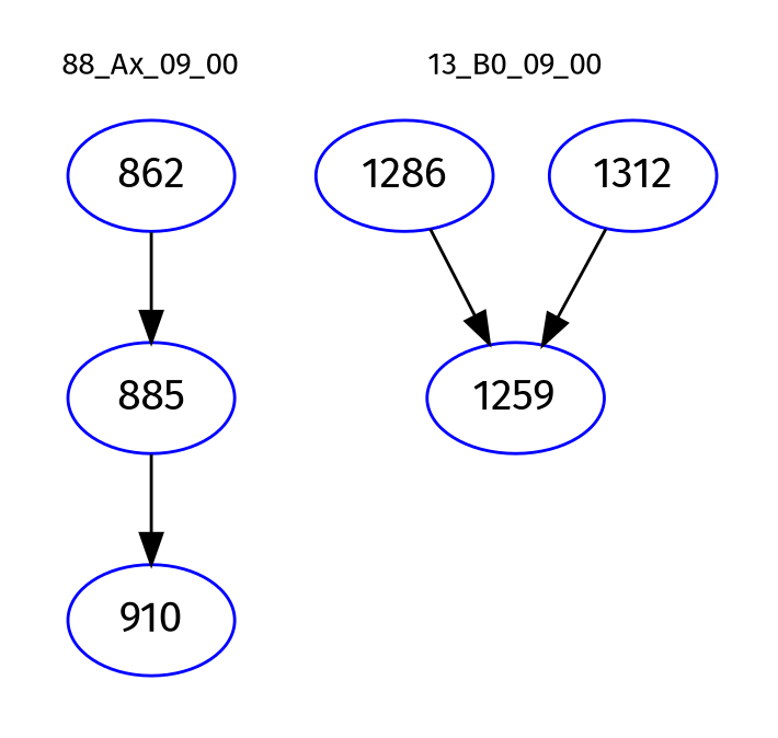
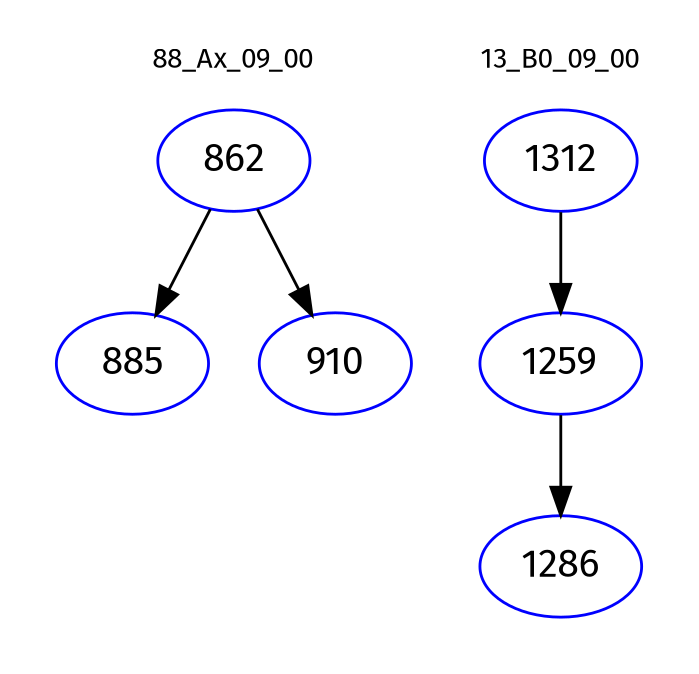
  digraph {
    fontname="Fira Sans"
    node [color=blue fontname="Fira Sans"]
    edge [color=black fontname="Fira Sans"]
    n1 [label=885]
    n2 [label=862]
    n3 [label=910]
    n4 [label=1312]
    n5 [label=1259]
    n6 [label=1286]
    subgraph cluster_1 {
      color=white
      fontsize=10
      label="88_Ax_09_00"
      n1
      n2
      n3
    }
    subgraph cluster_2 {
      color=white
      fontsize=10
      label="13_B0_09_00"
      n4
      n5
      n6
    }
    n2 -> n1
-   n1 -> n3
+   n2 -> n3
    n4 -> n5
-   n6 -> n5
+   n5 -> n6
  }
